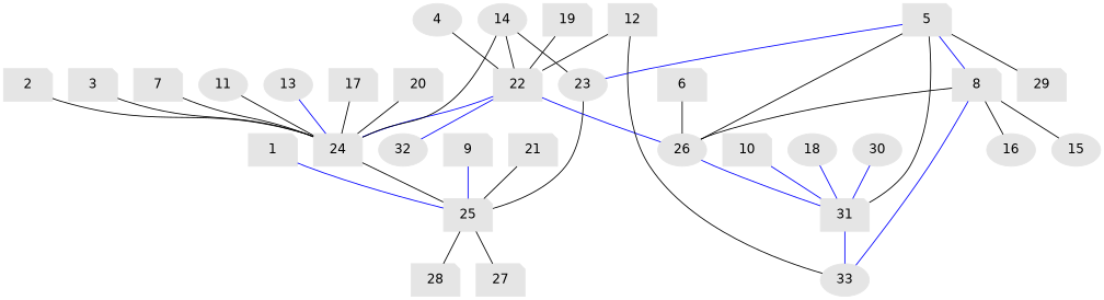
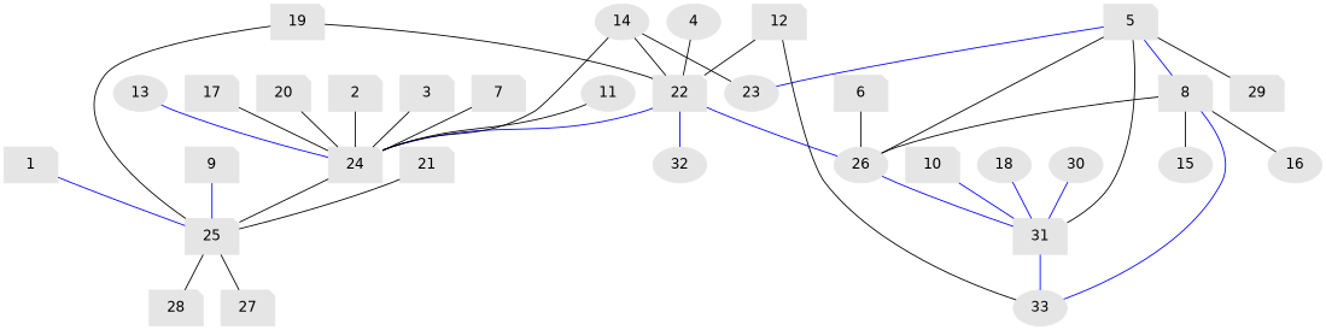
  graph {
    fontname="DejaVu Sans"
    node [color=gray90 fontname="DejaVu Sans" shape=note style=filled]
    edge [color=black fontname="DejaVu Sans" weight=1.0]
    1
    25
    27
    28
    2
    24
    3
    4 [shape=ellipse]
    22
    26 [shape=ellipse]
    32 [shape=ellipse]
    5
    8
    23 [shape=ellipse]
    29
    31
    15 [shape=ellipse]
    16 [shape=ellipse]
    33 [shape=ellipse]
    6
    7
    9
    10
    11 [shape=ellipse]
    12
    13 [shape=ellipse]
    14 [shape=ellipse]
    17
    18 [shape=ellipse]
    19
    20
    21
    30 [shape=ellipse]
    1 -- 25 [color=blue]
    25 -- 27
    25 -- 28
    2 -- 24
    24 -- 25
    3 -- 24
    4 -- 22
    22 -- 24 [color=blue]
    22 -- 26 [color=blue]
    22 -- 32 [color=blue]
    26 -- 31 [color=blue]
    5 -- 26
    5 -- 8 [color=blue]
    5 -- 23 [color=blue]
    5 -- 29
    5 -- 31 [weight=2.0]
    8 -- 26
    8 -- 15
    8 -- 16
    8 -- 33 [color=blue]
-   23 -- 25
+   19 -- 25
    31 -- 33 [color=blue]
    6 -- 26
    7 -- 24
    9 -- 25 [color=blue]
    10 -- 31 [color=blue]
    11 -- 24
    12 -- 22
    12 -- 33
    13 -- 24 [color=blue]
    14 -- 24
    14 -- 22
    14 -- 23
    17 -- 24
    18 -- 31 [color=blue]
    19 -- 22
    20 -- 24
    21 -- 25
    30 -- 31 [color=blue]
  }
